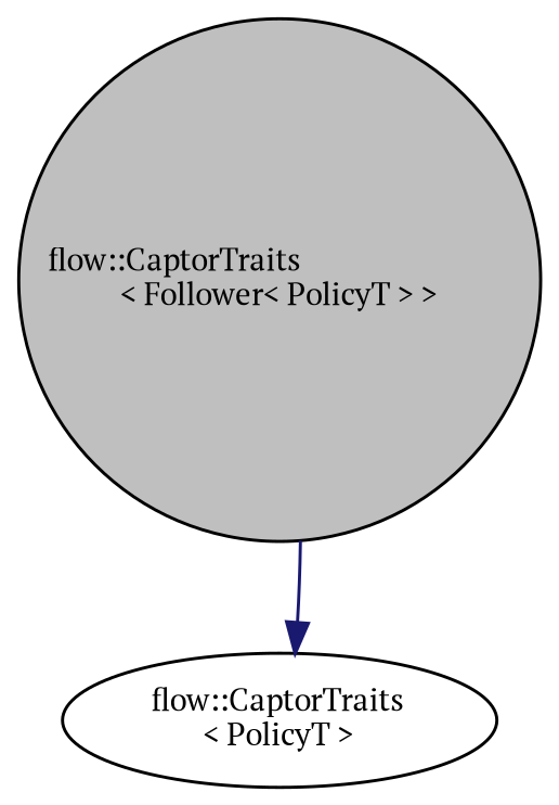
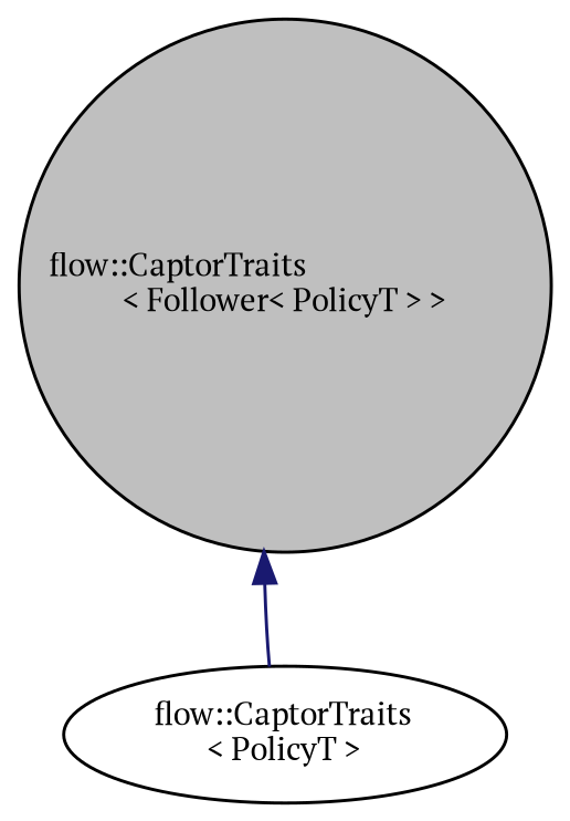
  digraph {
    fontname="PT Serif"
    node [color=black fontname="PT Serif" fontsize=10 style=filled]
    n1 [fillcolor=grey75 fontcolor=black height=0.2 label="flow::CaptorTraits\l\< Follower\< PolicyT \> \>" shape=circle width=0.4]
    n2 [fillcolor=white height=0.2 label="flow::CaptorTraits\l\< PolicyT \>" shape=ellipse width=0.4]
-   n2 -> n1 [color=midnightblue dir=back fontname="PT Serif" fontsize=10 labelfontname=Helvetica labelfontsize=10 style=solid]
+   n1 -> n2 [color=midnightblue dir=back fontname="PT Serif" fontsize=10 labelfontname=Helvetica labelfontsize=10 style=solid]
  }
